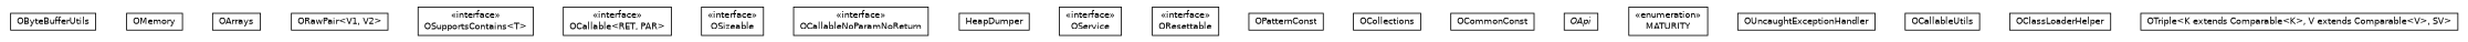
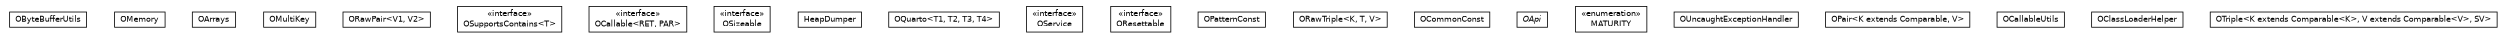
  digraph {
    nodesep=0.25
    ranksep=0.5
    node [fontcolor=black fontname=Helvetica fontsize=10.0 shape=plaintext]
    n1 [label=<<table title="com.orientechnologies.common.util.OByteBufferUtils" border="0" cellborder="1" cellspacing="0" cellpadding="2" port="p" href="./OByteBufferUtils.html"> 		<tr><td><table border="0" cellspacing="0" cellpadding="1"> <tr><td align="center" balign="center"> OByteBufferUtils </td></tr> 		</table></td></tr> 		</table>>]
    n2 [label=<<table title="com.orientechnologies.common.util.OMemory" border="0" cellborder="1" cellspacing="0" cellpadding="2" port="p" href="./OMemory.html"> 		<tr><td><table border="0" cellspacing="0" cellpadding="1"> <tr><td align="center" balign="center"> OMemory </td></tr> 		</table></td></tr> 		</table>>]
    n3 [label=<<table title="com.orientechnologies.common.util.OArrays" border="0" cellborder="1" cellspacing="0" cellpadding="2" port="p" href="./OArrays.html"> 		<tr><td><table border="0" cellspacing="0" cellpadding="1"> <tr><td align="center" balign="center"> OArrays </td></tr> 		</table></td></tr> 		</table>>]
+   n4 [label=<<table title="com.orientechnologies.common.util.OMultiKey" border="0" cellborder="1" cellspacing="0" cellpadding="2" port="p" href="./OMultiKey.html"> 		<tr><td><table border="0" cellspacing="0" cellpadding="1"> <tr><td align="center" balign="center"> OMultiKey </td></tr> 		</table></td></tr> 		</table>>]
    n5 [label=<<table title="com.orientechnologies.common.util.ORawPair" border="0" cellborder="1" cellspacing="0" cellpadding="2" port="p" href="./ORawPair.html"> 		<tr><td><table border="0" cellspacing="0" cellpadding="1"> <tr><td align="center" balign="center"> ORawPair&lt;V1, V2&gt; </td></tr> 		</table></td></tr> 		</table>>]
    n6 [label=<<table title="com.orientechnologies.common.util.OSupportsContains" border="0" cellborder="1" cellspacing="0" cellpadding="2" port="p" href="./OSupportsContains.html"> 		<tr><td><table border="0" cellspacing="0" cellpadding="1"> <tr><td align="center" balign="center"> &#171;interface&#187; </td></tr> <tr><td align="center" balign="center"> OSupportsContains&lt;T&gt; </td></tr> 		</table></td></tr> 		</table>>]
    n7 [label=<<table title="com.orientechnologies.common.util.OCallable" border="0" cellborder="1" cellspacing="0" cellpadding="2" port="p" href="./OCallable.html"> 		<tr><td><table border="0" cellspacing="0" cellpadding="1"> <tr><td align="center" balign="center"> &#171;interface&#187; </td></tr> <tr><td align="center" balign="center"> OCallable&lt;RET, PAR&gt; </td></tr> 		</table></td></tr> 		</table>>]
    n8 [label=<<table title="com.orientechnologies.common.util.OSizeable" border="0" cellborder="1" cellspacing="0" cellpadding="2" port="p" href="./OSizeable.html"> 		<tr><td><table border="0" cellspacing="0" cellpadding="1"> <tr><td align="center" balign="center"> &#171;interface&#187; </td></tr> <tr><td align="center" balign="center"> OSizeable </td></tr> 		</table></td></tr> 		</table>>]
-   n9 [label=<<table title="com.orientechnologies.common.util.OCallableNoParamNoReturn" border="0" cellborder="1" cellspacing="0" cellpadding="2" port="p" href="./OCallableNoParamNoReturn.html"> 		<tr><td><table border="0" cellspacing="0" cellpadding="1"> <tr><td align="center" balign="center"> &#171;interface&#187; </td></tr> <tr><td align="center" balign="center"> OCallableNoParamNoReturn </td></tr> 		</table></td></tr> 		</table>>]
    n10 [label=<<table title="com.orientechnologies.common.util.HeapDumper" border="0" cellborder="1" cellspacing="0" cellpadding="2" port="p" href="./HeapDumper.html"> 		<tr><td><table border="0" cellspacing="0" cellpadding="1"> <tr><td align="center" balign="center"> HeapDumper </td></tr> 		</table></td></tr> 		</table>>]
+   n11 [label=<<table title="com.orientechnologies.common.util.OQuarto" border="0" cellborder="1" cellspacing="0" cellpadding="2" port="p" href="./OQuarto.html"> 		<tr><td><table border="0" cellspacing="0" cellpadding="1"> <tr><td align="center" balign="center"> OQuarto&lt;T1, T2, T3, T4&gt; </td></tr> 		</table></td></tr> 		</table>>]
    n12 [label=<<table title="com.orientechnologies.common.util.OService" border="0" cellborder="1" cellspacing="0" cellpadding="2" port="p" href="./OService.html"> 		<tr><td><table border="0" cellspacing="0" cellpadding="1"> <tr><td align="center" balign="center"> &#171;interface&#187; </td></tr> <tr><td align="center" balign="center"> OService </td></tr> 		</table></td></tr> 		</table>>]
    n13 [label=<<table title="com.orientechnologies.common.util.OResettable" border="0" cellborder="1" cellspacing="0" cellpadding="2" port="p" href="./OResettable.html"> 		<tr><td><table border="0" cellspacing="0" cellpadding="1"> <tr><td align="center" balign="center"> &#171;interface&#187; </td></tr> <tr><td align="center" balign="center"> OResettable </td></tr> 		</table></td></tr> 		</table>>]
    n14 [label=<<table title="com.orientechnologies.common.util.OPatternConst" border="0" cellborder="1" cellspacing="0" cellpadding="2" port="p" href="./OPatternConst.html"> 		<tr><td><table border="0" cellspacing="0" cellpadding="1"> <tr><td align="center" balign="center"> OPatternConst </td></tr> 		</table></td></tr> 		</table>>]
-   n16 [label=<<table title="com.orientechnologies.common.util.OCollections" border="0" cellborder="1" cellspacing="0" cellpadding="2" port="p" href="./OCollections.html"> 		<tr><td><table border="0" cellspacing="0" cellpadding="1"> <tr><td align="center" balign="center"> OCollections </td></tr> 		</table></td></tr> 		</table>>]
+   n15 [label=<<table title="com.orientechnologies.common.util.ORawTriple" border="0" cellborder="1" cellspacing="0" cellpadding="2" port="p" href="./ORawTriple.html"> 		<tr><td><table border="0" cellspacing="0" cellpadding="1"> <tr><td align="center" balign="center"> ORawTriple&lt;K, T, V&gt; </td></tr> 		</table></td></tr> 		</table>>]
    n17 [label=<<table title="com.orientechnologies.common.util.OCommonConst" border="0" cellborder="1" cellspacing="0" cellpadding="2" port="p" href="./OCommonConst.html"> 		<tr><td><table border="0" cellspacing="0" cellpadding="1"> <tr><td align="center" balign="center"> OCommonConst </td></tr> 		</table></td></tr> 		</table>>]
    n18 [label=<<table title="com.orientechnologies.common.util.OApi" border="0" cellborder="1" cellspacing="0" cellpadding="2" port="p" href="./OApi.html"> 		<tr><td><table border="0" cellspacing="0" cellpadding="1"> <tr><td align="center" balign="center"><font face="Helvetica-Oblique"> OApi </font></td></tr> 		</table></td></tr> 		</table>>]
    n19 [label=<<table title="com.orientechnologies.common.util.OApi.MATURITY" border="0" cellborder="1" cellspacing="0" cellpadding="2" port="p" href="./OApi.MATURITY.html"> 		<tr><td><table border="0" cellspacing="0" cellpadding="1"> <tr><td align="center" balign="center"> &#171;enumeration&#187; </td></tr> <tr><td align="center" balign="center"> MATURITY </td></tr> 		</table></td></tr> 		</table>>]
    n20 [label=<<table title="com.orientechnologies.common.util.OUncaughtExceptionHandler" border="0" cellborder="1" cellspacing="0" cellpadding="2" port="p" href="./OUncaughtExceptionHandler.html"> 		<tr><td><table border="0" cellspacing="0" cellpadding="1"> <tr><td align="center" balign="center"> OUncaughtExceptionHandler </td></tr> 		</table></td></tr> 		</table>>]
+   n21 [label=<<table title="com.orientechnologies.common.util.OPair" border="0" cellborder="1" cellspacing="0" cellpadding="2" port="p" href="./OPair.html"> 		<tr><td><table border="0" cellspacing="0" cellpadding="1"> <tr><td align="center" balign="center"> OPair&lt;K extends Comparable, V&gt; </td></tr> 		</table></td></tr> 		</table>>]
    n22 [label=<<table title="com.orientechnologies.common.util.OCallableUtils" border="0" cellborder="1" cellspacing="0" cellpadding="2" port="p" href="./OCallableUtils.html"> 		<tr><td><table border="0" cellspacing="0" cellpadding="1"> <tr><td align="center" balign="center"> OCallableUtils </td></tr> 		</table></td></tr> 		</table>>]
    n23 [label=<<table title="com.orientechnologies.common.util.OClassLoaderHelper" border="0" cellborder="1" cellspacing="0" cellpadding="2" port="p" href="./OClassLoaderHelper.html"> 		<tr><td><table border="0" cellspacing="0" cellpadding="1"> <tr><td align="center" balign="center"> OClassLoaderHelper </td></tr> 		</table></td></tr> 		</table>>]
    n24 [label=<<table title="com.orientechnologies.common.util.OTriple" border="0" cellborder="1" cellspacing="0" cellpadding="2" port="p" href="./OTriple.html"> 		<tr><td><table border="0" cellspacing="0" cellpadding="1"> <tr><td align="center" balign="center"> OTriple&lt;K extends Comparable&lt;K&gt;, V extends Comparable&lt;V&gt;, SV&gt; </td></tr> 		</table></td></tr> 		</table>>]
  }
